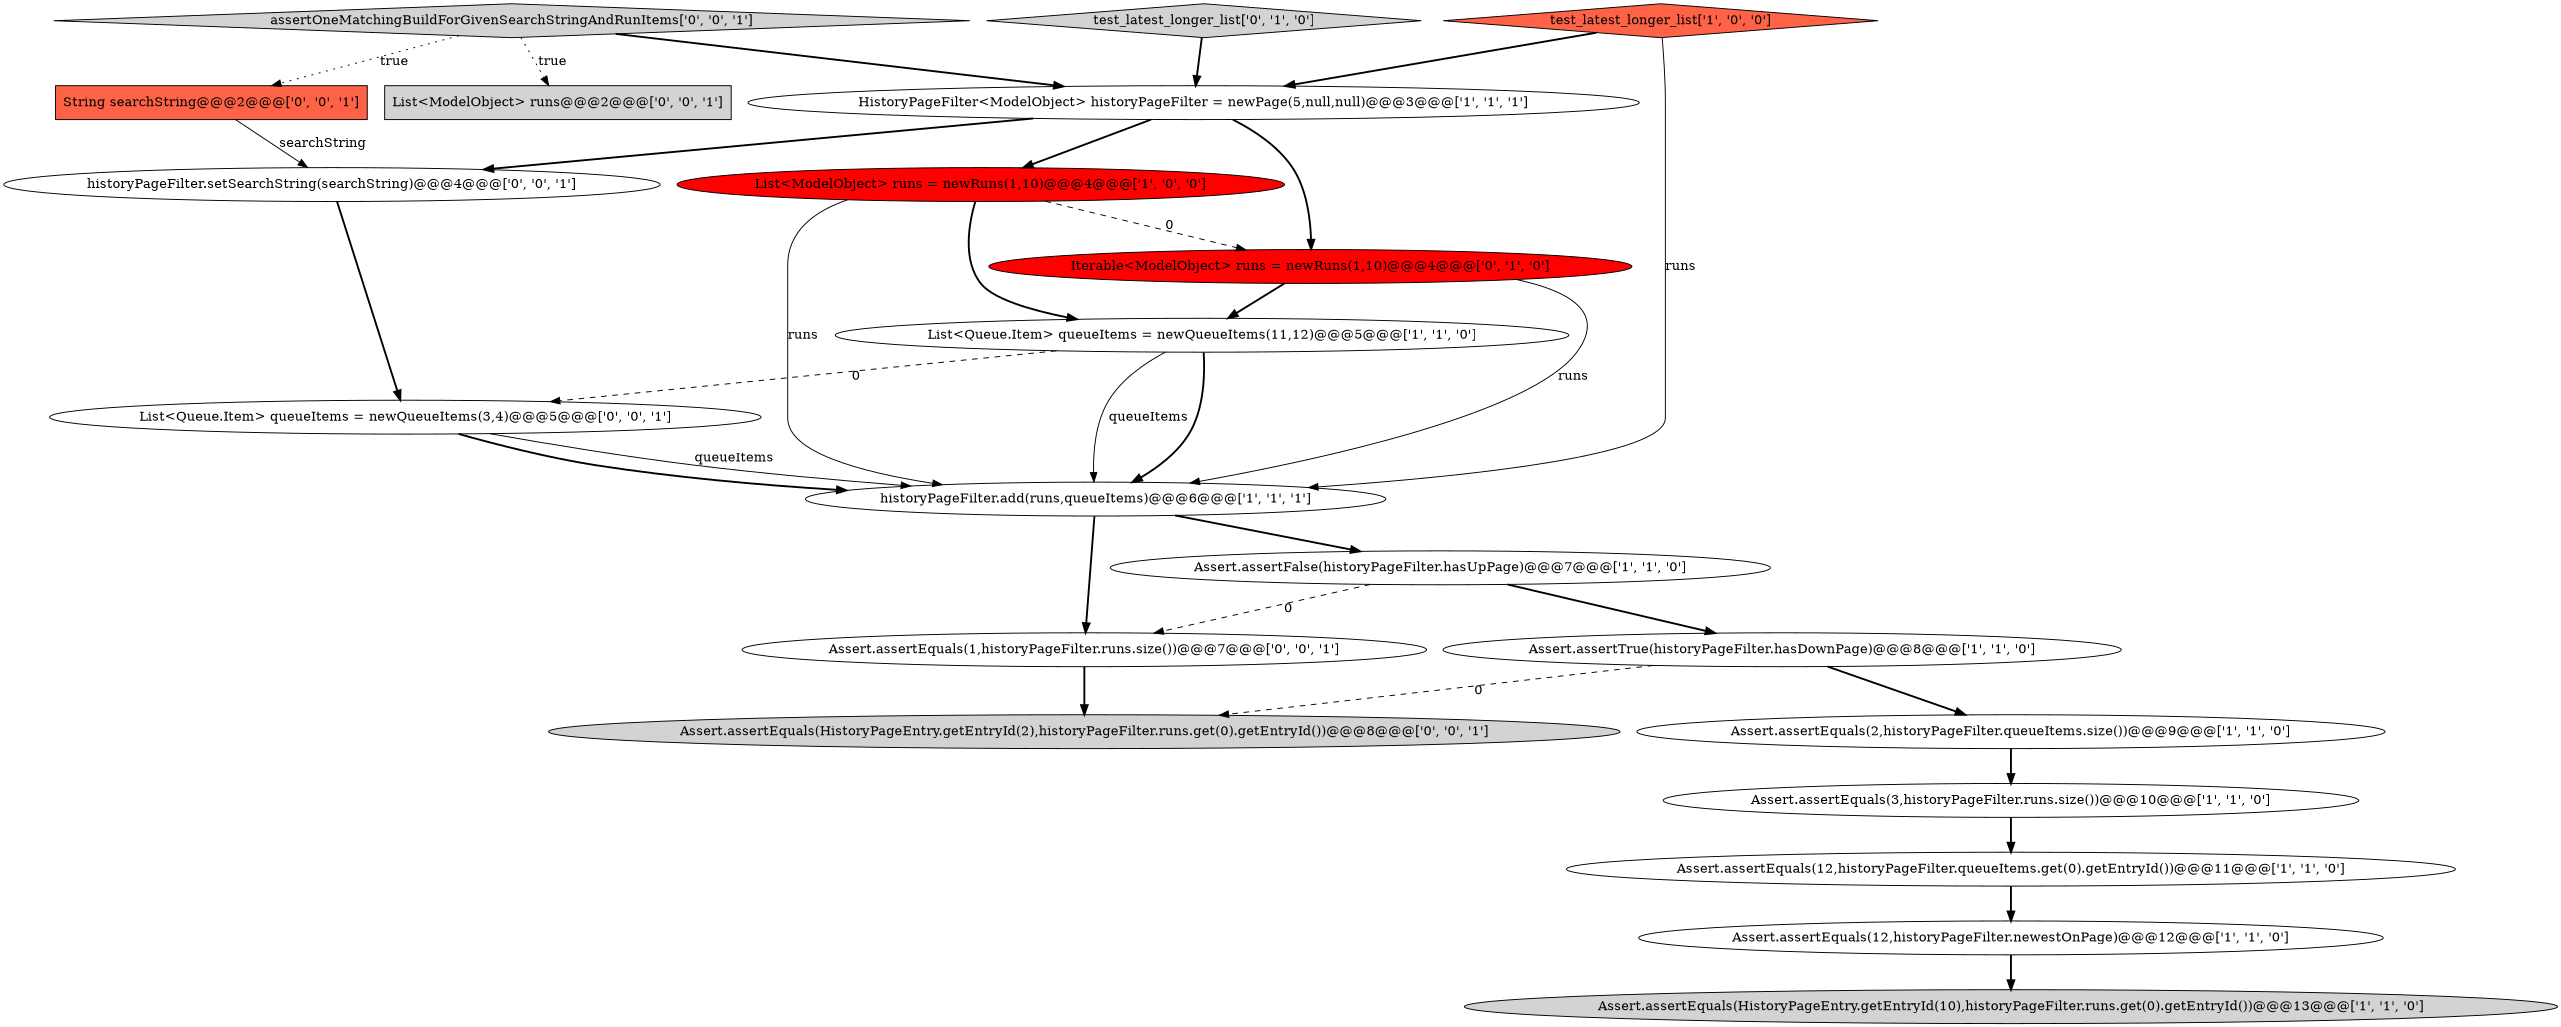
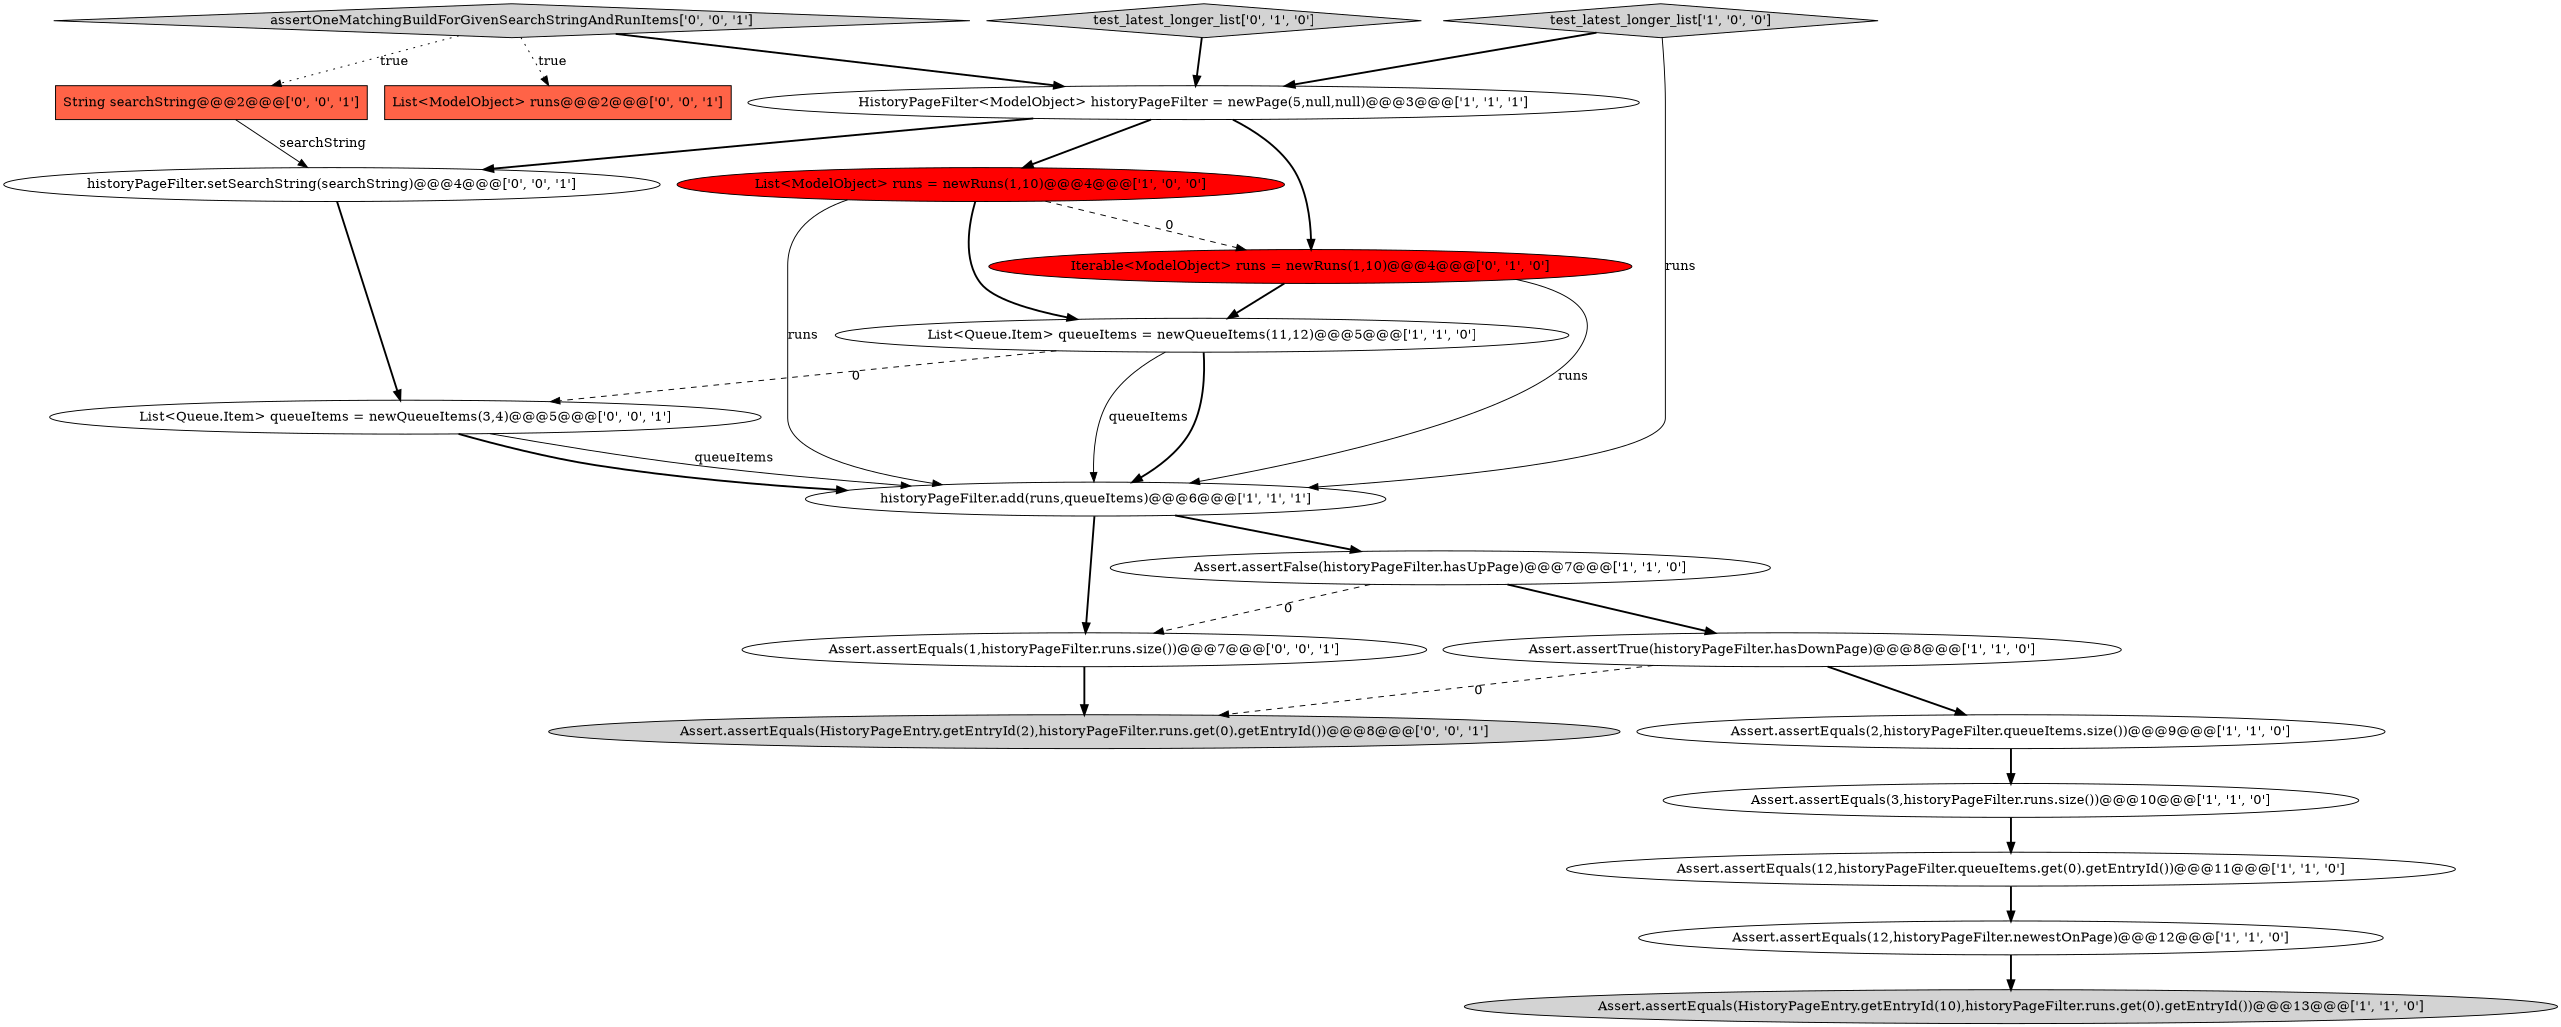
  digraph {
    node [fillcolor=white shape=ellipse style=filled]
    edge [style=bold]
    n1 [label="List<Queue.Item> queueItems = newQueueItems(3,4)@@@5@@@['0', '0', '1']"]
    n2 [label="historyPageFilter.add(runs,queueItems)@@@6@@@['1', '1', '1']"]
    n3 [label="Assert.assertEquals(1,historyPageFilter.runs.size())@@@7@@@['0', '0', '1']"]
    n4 [label="Assert.assertFalse(historyPageFilter.hasUpPage)@@@7@@@['1', '1', '0']"]
    n5 [fillcolor=lightgray label="Assert.assertEquals(HistoryPageEntry.getEntryId(2),historyPageFilter.runs.get(0).getEntryId())@@@8@@@['0', '0', '1']"]
    n6 [label="HistoryPageFilter<ModelObject> historyPageFilter = newPage(5,null,null)@@@3@@@['1', '1', '1']"]
    n7 [fillcolor=red label="List<ModelObject> runs = newRuns(1,10)@@@4@@@['1', '0', '0']"]
    n8 [fillcolor=red label="Iterable<ModelObject> runs = newRuns(1,10)@@@4@@@['0', '1', '0']"]
    n9 [label="historyPageFilter.setSearchString(searchString)@@@4@@@['0', '0', '1']"]
    n10 [label="List<Queue.Item> queueItems = newQueueItems(11,12)@@@5@@@['1', '1', '0']"]
    n11 [fillcolor=lightgray label="test_latest_longer_list['0', '1', '0']" shape=diamond]
    n12 [label="Assert.assertEquals(12,historyPageFilter.newestOnPage)@@@12@@@['1', '1', '0']"]
    n13 [fillcolor=lightgray label="Assert.assertEquals(HistoryPageEntry.getEntryId(10),historyPageFilter.runs.get(0).getEntryId())@@@13@@@['1', '1', '0']"]
    n14 [label="Assert.assertEquals(2,historyPageFilter.queueItems.size())@@@9@@@['1', '1', '0']"]
    n15 [label="Assert.assertEquals(3,historyPageFilter.runs.size())@@@10@@@['1', '1', '0']"]
    n16 [label="Assert.assertEquals(12,historyPageFilter.queueItems.get(0).getEntryId())@@@11@@@['1', '1', '0']"]
    n17 [fillcolor=lightgray label="assertOneMatchingBuildForGivenSearchStringAndRunItems['0', '0', '1']" shape=diamond]
    n18 [fillcolor=tomato label="String searchString@@@2@@@['0', '0', '1']" shape=box]
-   n19 [fillcolor=lightgray label="List<ModelObject> runs@@@2@@@['0', '0', '1']" shape=box]
+   n19 [fillcolor=tomato label="List<ModelObject> runs@@@2@@@['0', '0', '1']" shape=box]
    n20 [label="Assert.assertTrue(historyPageFilter.hasDownPage)@@@8@@@['1', '1', '0']"]
-   n21 [fillcolor=tomato label="test_latest_longer_list['1', '0', '0']" shape=diamond]
+   n21 [fillcolor=lightgray label="test_latest_longer_list['1', '0', '0']" shape=diamond]
    n1 -> n2 [label=queueItems style=solid]
    n1 -> n2
    n2 -> n3
    n2 -> n4
    n3 -> n5
    n4 -> n3 [label=0 style=dashed]
    n4 -> n20
    n6 -> n7
    n6 -> n8
    n6 -> n9
    n7 -> n2 [label=runs style=solid]
    n7 -> n8 [label=0 style=dashed]
    n7 -> n10
    n8 -> n2 [label=runs style=solid]
    n8 -> n10
    n9 -> n1
    n10 -> n1 [label=0 style=dashed]
    n10 -> n2 [label=queueItems style=solid]
    n10 -> n2
    n11 -> n6
    n12 -> n13
    n14 -> n15
    n15 -> n16
    n16 -> n12
    n17 -> n6
    n17 -> n18 [label=true style=dotted]
    n17 -> n19 [label=true style=dotted]
    n18 -> n9 [label=searchString style=solid]
    n20 -> n5 [label=0 style=dashed]
    n20 -> n14
    n21 -> n2 [label=runs style=solid]
    n21 -> n6
  }
